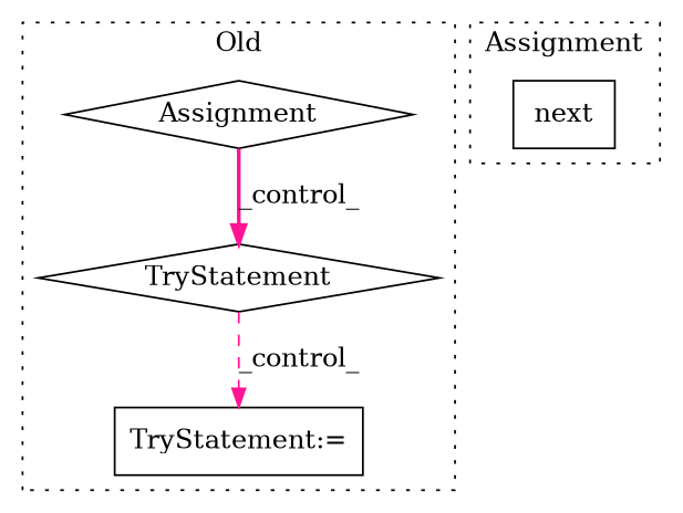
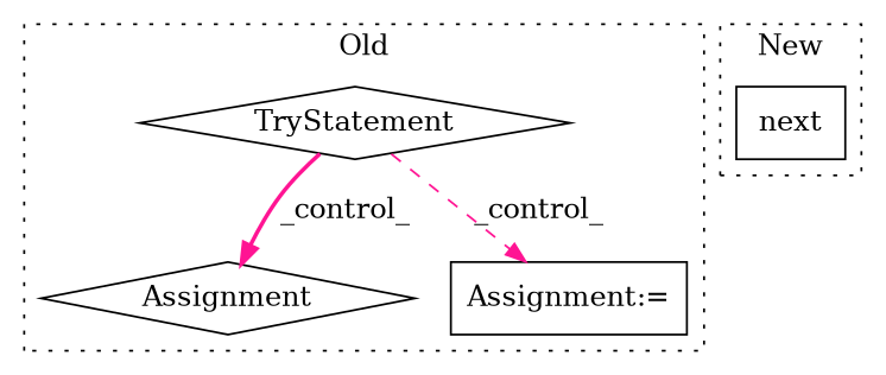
  digraph {
    node [shape=diamond]
    edge [color=deeppink]
    n1 [a=54 l=4 label=TryStatement s=1485]
    n2 [a=12 l="11,2" label=Assignment s="1539,1576"]
-   n3 [a=7 l=1 label="TryStatement:=" s=1507 shape=box]
+   n3 [a=7 l=1 label="Assignment:=" s=1507 shape=box]
    n4 [a=32 l="5,1" label=next s="2515,2534" shape=box]
    subgraph cluster_1 {
      label=Old
      style=dotted
      n1
      n2
      n3
    }
    subgraph cluster_2 {
-     label=Assignment
+     label=New
      style=dotted
      n4
    }
-   n2 -> n1 [label=_control_ style=bold]
+   n1 -> n2 [label=_control_ style=bold]
    n1 -> n3 [label=_control_ style=dashed]
  }
